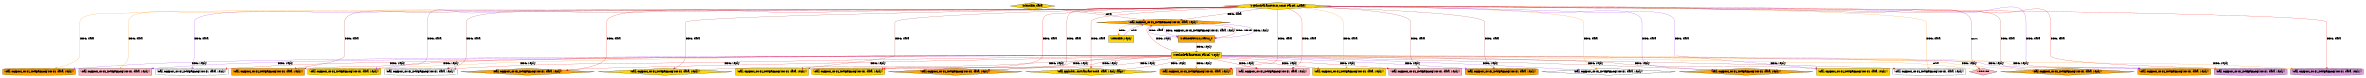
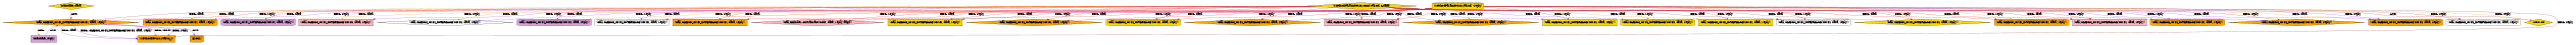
  digraph {
    node [fillcolor=orange shape=cylinder style=filled]
    edge [arrowhead=vee color=brown]
    n1 [label="(Call,CHECK_OMX_INTERFACE(IOMX, data, reply))" shape=diamond]
-   n3 [fillcolor=gold label="(Identifier,reply)" shape=box]
+   n2 [label="(Block,)"]
+   n3 [fillcolor=plum label="(Identifier,reply)" shape=box]
    n4 [label="(MethodReturn,status_t)" shape=box]
    n5 [fillcolor=gold label="(MethodParameterIn,const Parcel &data)" shape=diamond]
    n6 [fillcolor=gold label="(Call,CHECK_OMX_INTERFACE(IOMX, data, reply))" shape=box]
    n7 [fillcolor=white label="(Call,CHECK_OMX_INTERFACE(IOMX, data, reply))" shape=diamond]
    n8 [fillcolor=gold label="(Call,CHECK_OMX_INTERFACE(IOMX, data, reply))"]
    n9 [fillcolor=plum label="(Call,CHECK_OMX_INTERFACE(IOMX, data, reply))"]
-   n10 [fillcolor=gold label="(Call,BBinder::onTransact(code, data, reply, flags))" shape=diamond]
+   n10 [fillcolor=lightpink label="(Call,BBinder::onTransact(code, data, reply, flags))" shape=diamond]
    n11 [fillcolor=gold label="(Call,CHECK_OMX_INTERFACE(IOMX, data, reply))" shape=box]
    n12 [label="(Call,CHECK_OMX_INTERFACE(IOMX, data, reply))"]
    n13 [fillcolor=lightpink label="(Call,CHECK_OMX_INTERFACE(IOMX, data, reply))" shape=box]
    n14 [label="(Call,CHECK_OMX_INTERFACE(IOMX, data, reply))" shape=box]
    n15 [fillcolor=gold label="(Call,CHECK_OMX_INTERFACE(IOMX, data, reply))"]
    n16 [label="(Call,CHECK_OMX_INTERFACE(IOMX, data, reply))" shape=diamond]
    n17 [fillcolor=gold label="(Call,CHECK_OMX_INTERFACE(IOMX, data, reply))" shape=diamond]
    n18 [fillcolor=lightpink label="(Call,CHECK_OMX_INTERFACE(IOMX, data, reply))" shape=box]
    n19 [fillcolor=plum label="(Call,CHECK_OMX_INTERFACE(IOMX, data, reply))"]
    n20 [fillcolor=white label="(Call,CHECK_OMX_INTERFACE(IOMX, data, reply))"]
    n21 [label="(Call,CHECK_OMX_INTERFACE(IOMX, data, reply))" shape=diamond]
    n22 [label="(Call,CHECK_OMX_INTERFACE(IOMX, data, reply))" shape=diamond]
    n23 [fillcolor=lightpink label="(Call,CHECK_OMX_INTERFACE(IOMX, data, reply))" shape=box]
    n24 [fillcolor=gold label="(Call,CHECK_OMX_INTERFACE(IOMX, data, reply))" shape=box]
    n25 [fillcolor=white label="(Call,CHECK_OMX_INTERFACE(IOMX, data, reply))"]
    n26 [label="(Call,CHECK_OMX_INTERFACE(IOMX, data, reply))"]
    n27 [label="(Call,CHECK_OMX_INTERFACE(IOMX, data, reply))"]
    n28 [label="(Call,CHECK_OMX_INTERFACE(IOMX, data, reply))" shape=diamond]
    n29 [label="(Call,CHECK_OMX_INTERFACE(IOMX, data, reply))"]
    n30 [fillcolor=white label="(Call,CHECK_OMX_INTERFACE(IOMX, data, reply))"]
-   1000103 [fillcolor=lightpink shape=diamond]
+   1000103 [fillcolor=gold shape=diamond]
    n32 [fillcolor=gold label="(MethodParameterIn,Parcel *reply)"]
    n33 [fillcolor=gold label="(Identifier,data)" shape=diamond]
+   n1 -> n2 [color=purple label="AST: "]
    n1 -> n3 [arrowhead=diamond color=darkorange label="CFG: "]
    n1 -> n4 [arrowhead=diamond color=purple label="DDG: CHECK_OMX_INTERFACE(IOMX, data, reply)"]
    n1 -> n4 [arrowhead=tee color=red label="DDG: IOMX"]
    n1 -> n4 [color=purple label="DDG: reply"]
    n1 -> n4 [arrowhead=tee color=purple label="DDG: data"]
    n3 -> n1 [color=purple label="AST: "]
    n5 -> n1 [arrowhead=diamond label="DDG: data"]
    n5 -> n6 [arrowhead=tee label="DDG: data"]
    n5 -> n7 [arrowhead=diamond color=darkorange label="DDG: data"]
    n5 -> n8 [arrowhead=tee color=purple label="DDG: data"]
    n5 -> n9 [arrowhead=tee color=red label="DDG: data"]
    n5 -> n10 [color=red label="DDG: data"]
    n5 -> n11 [color=darkorange label="DDG: data"]
    n5 -> n12 [arrowhead=diamond color=darkorange label="DDG: data"]
    n5 -> n13 [arrowhead=tee color=darkorange label="DDG: data"]
    n5 -> n14 [arrowhead=tee label="DDG: data"]
    n5 -> n15 [color=red label="DDG: data"]
    n5 -> n16 [label="DDG: data"]
    n5 -> n17 [label="DDG: data"]
    n5 -> n18 [arrowhead=diamond color=red label="DDG: data"]
    n5 -> n19 [arrowhead=tee color=red label="DDG: data"]
    n5 -> n20 [arrowhead=tee color=purple label="DDG: data"]
    n5 -> n21 [arrowhead=diamond color=red label="DDG: data"]
    n5 -> n22 [arrowhead=diamond label="DDG: data"]
    n5 -> n23 [label="DDG: data"]
    n5 -> n24 [arrowhead=tee color=purple label="DDG: data"]
    n5 -> n25 [arrowhead=diamond label="DDG: data"]
    n5 -> n26 [arrowhead=diamond color=red label="DDG: data"]
    n5 -> n27 [label="DDG: data"]
    n5 -> n28 [arrowhead=diamond color=purple label="DDG: data"]
    n5 -> n29 [arrowhead=diamond color=purple label="DDG: data"]
    n5 -> n30 [arrowhead=tee color=darkorange label="DDG: data"]
    n5 -> 1000103 [label="AST: "]
    n32 -> n1 [color=red label="DDG: reply"]
-   n4 -> n32 [arrowhead=tee label="DDG: reply"]
+   n32 -> n4 [arrowhead=tee label="DDG: reply"]
    n32 -> n6 [label="DDG: reply"]
    n32 -> n7 [arrowhead=tee color=purple label="DDG: reply"]
    n32 -> n8 [arrowhead=diamond color=darkorange label="DDG: reply"]
    n32 -> n9 [arrowhead=diamond color=darkorange label="DDG: reply"]
    n32 -> n10 [arrowhead=diamond label="DDG: reply"]
    n32 -> n11 [arrowhead=tee color=red label="DDG: reply"]
    n32 -> n12 [arrowhead=tee color=purple label="DDG: reply"]
    n32 -> n13 [arrowhead=diamond color=purple label="DDG: reply"]
    n32 -> n14 [color=red label="DDG: reply"]
    n32 -> n15 [arrowhead=tee color=red label="DDG: reply"]
    n32 -> n16 [arrowhead=tee color=darkorange label="DDG: reply"]
    n32 -> n17 [label="DDG: reply"]
    n32 -> n18 [arrowhead=diamond color=red label="DDG: reply"]
    n32 -> n19 [arrowhead=diamond color=darkorange label="DDG: reply"]
    n32 -> n20 [arrowhead=tee color=red label="DDG: reply"]
    n32 -> n21 [color=red label="DDG: reply"]
    n32 -> n22 [label="DDG: reply"]
    n32 -> n23 [arrowhead=diamond color=red label="DDG: reply"]
    n32 -> n24 [arrowhead=tee label="DDG: reply"]
    n32 -> n25 [arrowhead=tee color=red label="DDG: reply"]
    n32 -> n26 [color=darkorange label="DDG: reply"]
    n32 -> n27 [color=purple label="DDG: reply"]
    n32 -> n28 [label="DDG: reply"]
    n32 -> n29 [arrowhead=diamond color=purple label="DDG: reply"]
    n32 -> n30 [arrowhead=diamond label="DDG: reply"]
-   n32 -> 1000103 [arrowhead=tee color=darkorange label="AST: "]
+   n32 -> 1000103 [arrowhead=tee color=darkorange label="DDG: reply"]
    n33 -> n1 [label="AST: "]
  }
